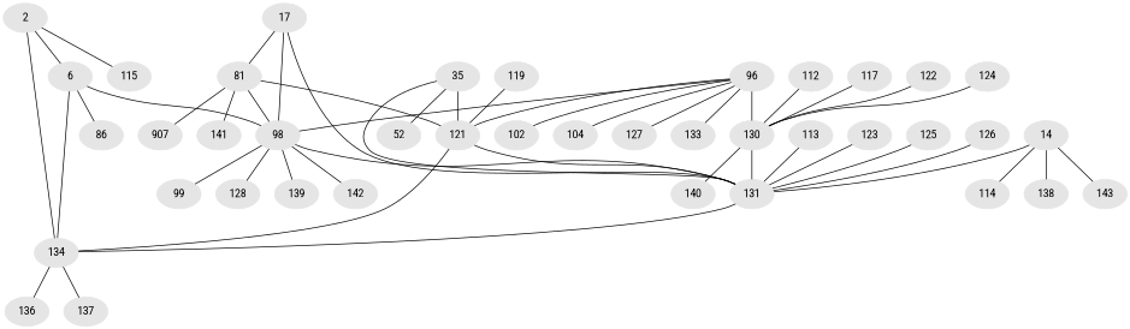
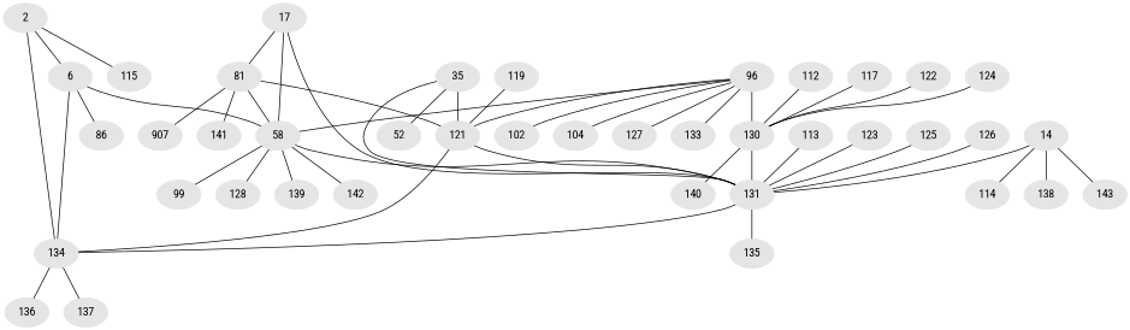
  graph {
    fontname="Roboto Condensed"
    node [color=gray90 fontname="Roboto Condensed" style=filled]
    edge [fontname="Roboto Condensed"]
    2 [super="+1"]
    6 [super="+3"]
    115
    134 [super="+74+132"]
    86
-   98 [super="+20+43+38+42+49+60+63+75+89"]
+   98 [super="+20+43+38+42+49+60+63+75+89" label=58]
    136
    137
    131 [super="+84+105"]
    99
    128 [super="+80"]
    139
    142 [super="+47"]
    14 [super="+11"]
    114
    138
    143
+   135
    17 [super="+16"]
    81 [super="+59+21+56"]
    121 [super="+71+78+79+93+94+95+108"]
    n22 [label=907]
    141 [super="+44"]
    35 [super="+33"]
    52
    96 [super="+28+76"]
    102
    104
    127
    130 [super="+65+66+70+116+92+97+109+110+111"]
    133 [super="+83"]
    140
    112
    113
    117
    119
    122
    123
    124 [super="+120"]
    125
    126
    2 -- 6 [weight=4]
    2 -- 115
    2 -- 134 [weight=6]
    6 -- 134 [weight=6]
    6 -- 86
    6 -- 98
    134 -- 136
    134 -- 137
    98 -- 131 [weight=6]
    98 -- 99
    98 -- 128
    98 -- 139
    98 -- 142
    131 -- 134 [weight=2]
+   131 -- 135
    14 -- 131 [weight=10]
    14 -- 114
    14 -- 138
    14 -- 143
    17 -- 98 [weight=6]
    17 -- 131
    17 -- 81 [weight=4]
    81 -- 98 [weight=6]
    81 -- 121
    81 -- n22
    81 -- 141
    121 -- 134
    121 -- 131 [weight=2]
    35 -- 131 [weight=2]
    35 -- 121 [weight=10]
    35 -- 52
    96 -- 98
    96 -- 121
    96 -- 102
    96 -- 104
    96 -- 127
    96 -- 130 [weight=12]
    96 -- 133
    130 -- 131 [weight=3]
    130 -- 140
    112 -- 130
    113 -- 131
    117 -- 130
    119 -- 121
    122 -- 130
    123 -- 131
    124 -- 130
    125 -- 131
    126 -- 131
  }
